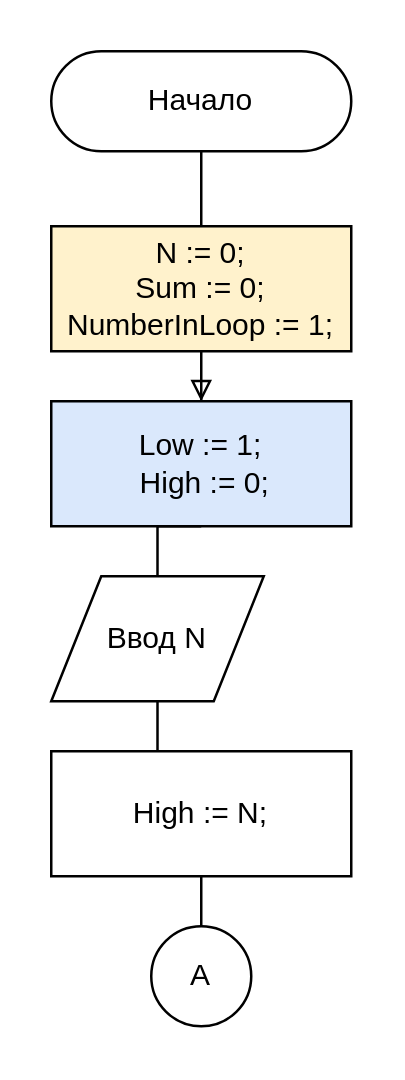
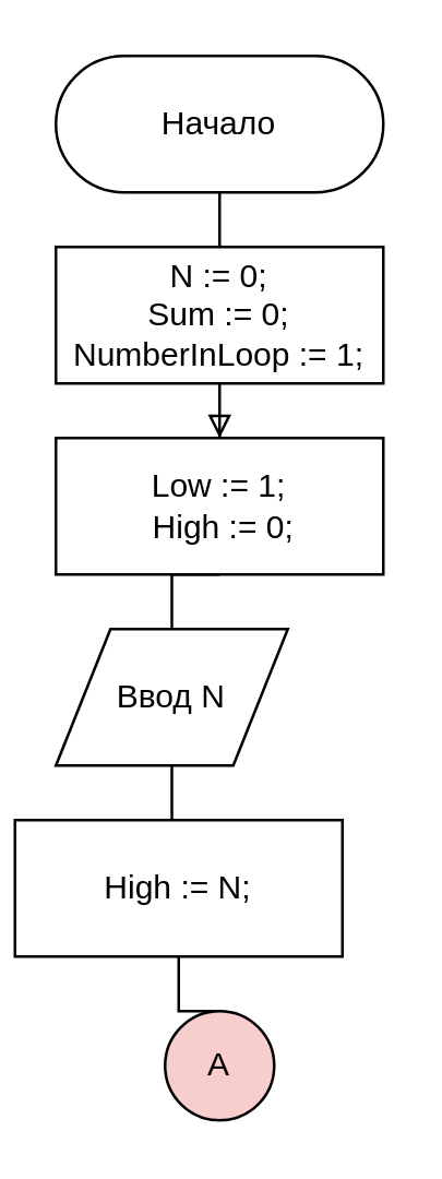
  <mxCell id="0" />
  <mxCell id="1" parent="0" />
  <mxCell id="2" style="edgeStyle=orthogonalEdgeStyle;rounded=0;orthogonalLoop=1;jettySize=auto;html=1;exitX=0.5;exitY=1;exitDx=0;exitDy=0;entryX=0.5;entryY=0;entryDx=0;entryDy=0;endArrow=none;endFill=0;" parent="1" source="3" edge="1"><mxGeometry relative="1" as="geometry"><mxPoint x="80" y="90" as="targetPoint" /></mxGeometry></mxCell>
- <mxCell id="3" value="Начало" style="rounded=1;whiteSpace=wrap;html=1;glass=0;shadow=0;arcSize=50;" parent="1" vertex="1"><mxGeometry x="20" y="20" width="120" height="40" as="geometry" /></mxCell>
+ <mxCell id="3" value="Начало" style="rounded=1;whiteSpace=wrap;html=1;glass=0;shadow=0;arcSize=50;" parent="1" vertex="1"><mxGeometry x="20" y="20" width="120" height="50" as="geometry" /></mxCell>
  <mxCell id="4" style="edgeStyle=orthogonalEdgeStyle;rounded=0;orthogonalLoop=1;jettySize=auto;html=1;exitX=0.5;exitY=1;exitDx=0;exitDy=0;entryX=0.5;entryY=0;entryDx=0;entryDy=0;endArrow=none;endFill=0;" parent="1" target="6" edge="1"><mxGeometry relative="1" as="geometry"><mxPoint x="80" y="210" as="sourcePoint" /></mxGeometry></mxCell>
  <mxCell id="5" style="edgeStyle=orthogonalEdgeStyle;rounded=0;orthogonalLoop=1;jettySize=auto;html=1;entryX=0.5;entryY=0;entryDx=0;entryDy=0;endArrow=none;endFill=0;" parent="1" source="6" target="10" edge="1"><mxGeometry relative="1" as="geometry" /></mxCell>
  <mxCell id="6" value="Ввод N" style="shape=parallelogram;perimeter=parallelogramPerimeter;whiteSpace=wrap;html=1;fixedSize=1;" parent="1" vertex="1"><mxGeometry x="20" y="230" width="85" height="50" as="geometry" /></mxCell>
  <mxCell id="7" style="edgeStyle=orthogonalEdgeStyle;rounded=0;orthogonalLoop=1;jettySize=auto;html=1;entryX=0.5;entryY=0;entryDx=0;entryDy=0;endArrow=block;endFill=0;" edge="1" parent="1" source="8" target="12"><mxGeometry relative="1" as="geometry" /></mxCell>
- <mxCell id="8" value="N := 0;&lt;br&gt;Sum := 0;&lt;br&gt;NumberInLoop := 1;" style="rounded=0;whiteSpace=wrap;html=1;fillColor=#fff2cc;" parent="1" vertex="1"><mxGeometry x="20" y="90" width="120" height="50" as="geometry" /></mxCell>
+ <mxCell id="8" value="N := 0;&lt;br&gt;Sum := 0;&lt;br&gt;NumberInLoop := 1;" style="rounded=0;whiteSpace=wrap;html=1;" parent="1" vertex="1"><mxGeometry x="20" y="90" width="120" height="50" as="geometry" /></mxCell>
  <mxCell id="9" style="edgeStyle=orthogonalEdgeStyle;rounded=0;orthogonalLoop=1;jettySize=auto;html=1;entryX=0.5;entryY=0;entryDx=0;entryDy=0;endArrow=none;endFill=0;" parent="1" source="10" edge="1"><mxGeometry relative="1" as="geometry"><mxPoint x="80" y="370" as="targetPoint" /></mxGeometry></mxCell>
- <mxCell id="10" value="High := N;" style="rounded=0;whiteSpace=wrap;html=1;" parent="1" vertex="1"><mxGeometry x="20" y="300" width="120" height="50" as="geometry" /></mxCell>
- <mxCell id="11" value="A" style="ellipse;whiteSpace=wrap;html=1;aspect=fixed;" parent="1" vertex="1"><mxGeometry x="60" y="370" width="40" height="40" as="geometry" /></mxCell>
- <mxCell id="12" value="Low := 1;&lt;br&gt;&amp;nbsp;High := 0;" style="rounded=0;whiteSpace=wrap;html=1;fillColor=#dae8fc;" vertex="1" parent="1"><mxGeometry x="20" y="160" width="120" height="50" as="geometry" /></mxCell>
+ <mxCell id="10" value="High := N;" style="rounded=0;whiteSpace=wrap;html=1;" parent="1" vertex="1"><mxGeometry x="5" y="300" width="120" height="50" as="geometry" /></mxCell>
+ <mxCell id="11" value="A" style="ellipse;whiteSpace=wrap;html=1;aspect=fixed;fillColor=#f8cecc;" parent="1" vertex="1"><mxGeometry x="60" y="370" width="40" height="40" as="geometry" /></mxCell>
+ <mxCell id="12" value="Low := 1;&lt;br&gt;&amp;nbsp;High := 0;" style="rounded=0;whiteSpace=wrap;html=1;" vertex="1" parent="1"><mxGeometry x="20" y="160" width="120" height="50" as="geometry" /></mxCell>
